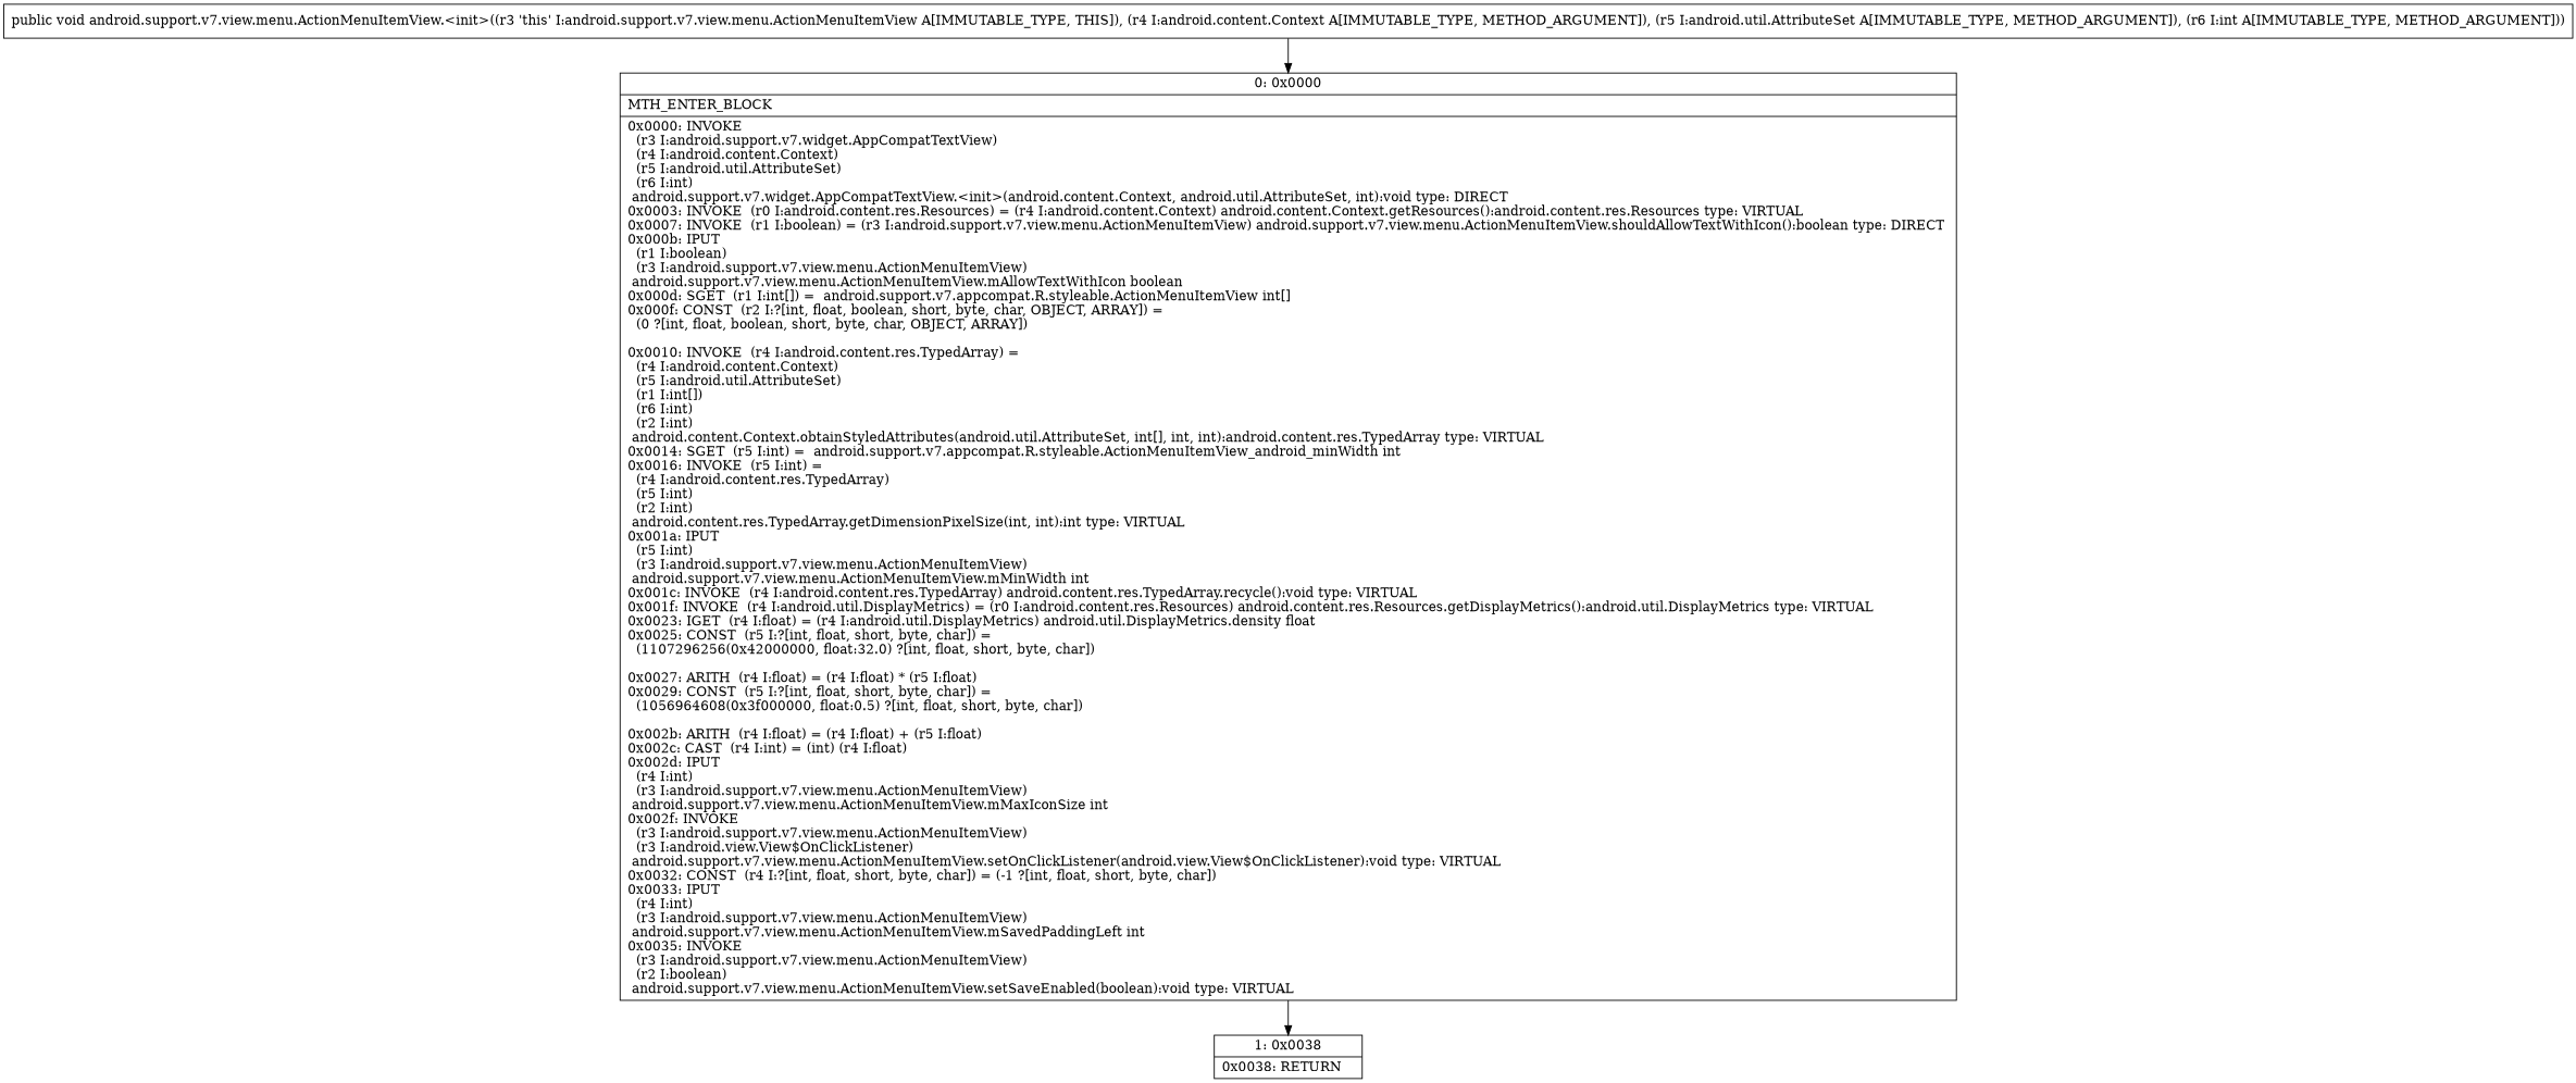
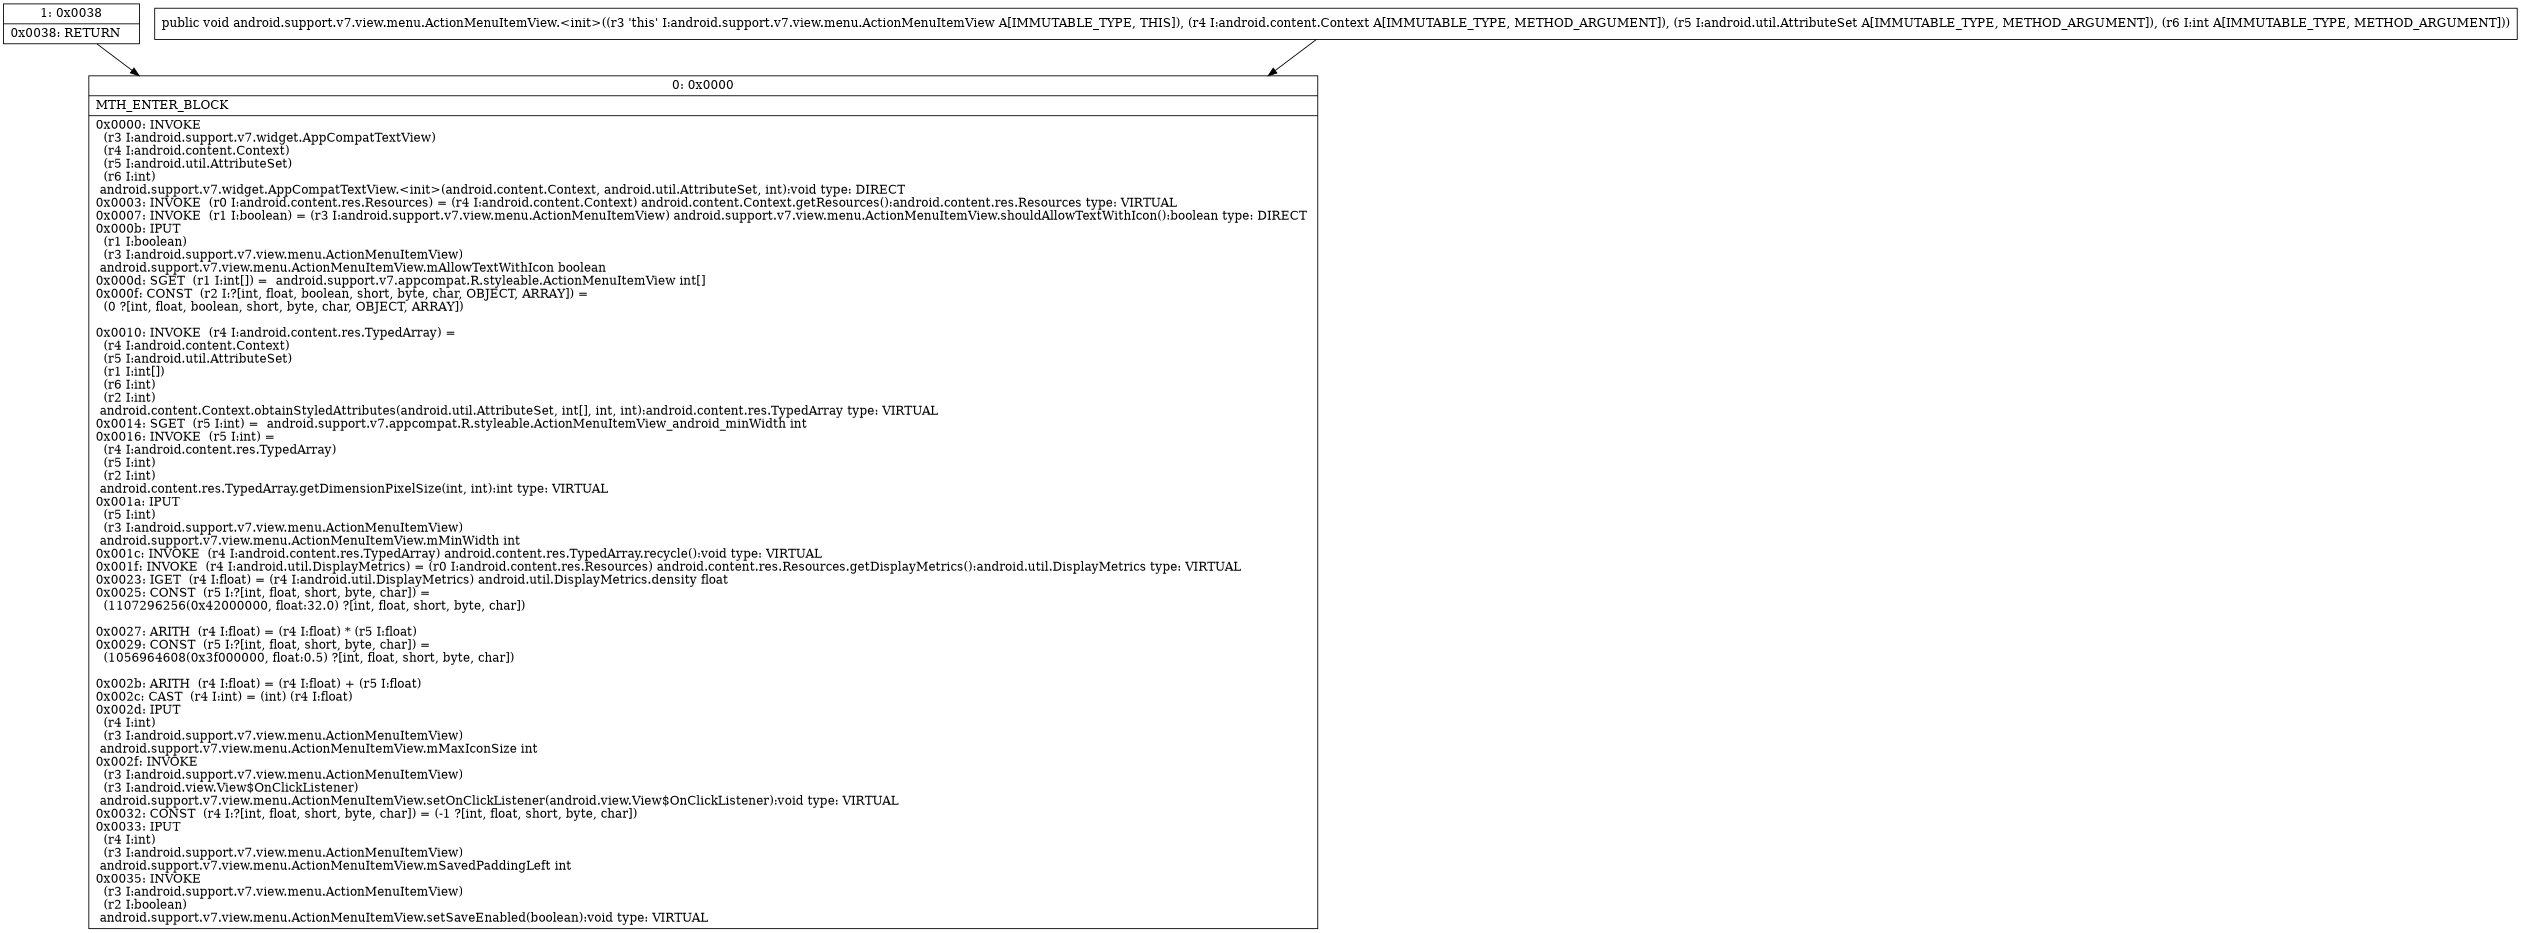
  digraph {
    node [shape=record]
    n1 [label="{0\:\ 0x0000|MTH_ENTER_BLOCK\l|0x0000: INVOKE  \l  (r3 I:android.support.v7.widget.AppCompatTextView)\l  (r4 I:android.content.Context)\l  (r5 I:android.util.AttributeSet)\l  (r6 I:int)\l android.support.v7.widget.AppCompatTextView.\<init\>(android.content.Context, android.util.AttributeSet, int):void type: DIRECT \l0x0003: INVOKE  (r0 I:android.content.res.Resources) = (r4 I:android.content.Context) android.content.Context.getResources():android.content.res.Resources type: VIRTUAL \l0x0007: INVOKE  (r1 I:boolean) = (r3 I:android.support.v7.view.menu.ActionMenuItemView) android.support.v7.view.menu.ActionMenuItemView.shouldAllowTextWithIcon():boolean type: DIRECT \l0x000b: IPUT  \l  (r1 I:boolean)\l  (r3 I:android.support.v7.view.menu.ActionMenuItemView)\l android.support.v7.view.menu.ActionMenuItemView.mAllowTextWithIcon boolean \l0x000d: SGET  (r1 I:int[]) =  android.support.v7.appcompat.R.styleable.ActionMenuItemView int[] \l0x000f: CONST  (r2 I:?[int, float, boolean, short, byte, char, OBJECT, ARRAY]) = \l  (0 ?[int, float, boolean, short, byte, char, OBJECT, ARRAY])\l \l0x0010: INVOKE  (r4 I:android.content.res.TypedArray) = \l  (r4 I:android.content.Context)\l  (r5 I:android.util.AttributeSet)\l  (r1 I:int[])\l  (r6 I:int)\l  (r2 I:int)\l android.content.Context.obtainStyledAttributes(android.util.AttributeSet, int[], int, int):android.content.res.TypedArray type: VIRTUAL \l0x0014: SGET  (r5 I:int) =  android.support.v7.appcompat.R.styleable.ActionMenuItemView_android_minWidth int \l0x0016: INVOKE  (r5 I:int) = \l  (r4 I:android.content.res.TypedArray)\l  (r5 I:int)\l  (r2 I:int)\l android.content.res.TypedArray.getDimensionPixelSize(int, int):int type: VIRTUAL \l0x001a: IPUT  \l  (r5 I:int)\l  (r3 I:android.support.v7.view.menu.ActionMenuItemView)\l android.support.v7.view.menu.ActionMenuItemView.mMinWidth int \l0x001c: INVOKE  (r4 I:android.content.res.TypedArray) android.content.res.TypedArray.recycle():void type: VIRTUAL \l0x001f: INVOKE  (r4 I:android.util.DisplayMetrics) = (r0 I:android.content.res.Resources) android.content.res.Resources.getDisplayMetrics():android.util.DisplayMetrics type: VIRTUAL \l0x0023: IGET  (r4 I:float) = (r4 I:android.util.DisplayMetrics) android.util.DisplayMetrics.density float \l0x0025: CONST  (r5 I:?[int, float, short, byte, char]) = \l  (1107296256(0x42000000, float:32.0) ?[int, float, short, byte, char])\l \l0x0027: ARITH  (r4 I:float) = (r4 I:float) * (r5 I:float) \l0x0029: CONST  (r5 I:?[int, float, short, byte, char]) = \l  (1056964608(0x3f000000, float:0.5) ?[int, float, short, byte, char])\l \l0x002b: ARITH  (r4 I:float) = (r4 I:float) + (r5 I:float) \l0x002c: CAST  (r4 I:int) = (int) (r4 I:float) \l0x002d: IPUT  \l  (r4 I:int)\l  (r3 I:android.support.v7.view.menu.ActionMenuItemView)\l android.support.v7.view.menu.ActionMenuItemView.mMaxIconSize int \l0x002f: INVOKE  \l  (r3 I:android.support.v7.view.menu.ActionMenuItemView)\l  (r3 I:android.view.View$OnClickListener)\l android.support.v7.view.menu.ActionMenuItemView.setOnClickListener(android.view.View$OnClickListener):void type: VIRTUAL \l0x0032: CONST  (r4 I:?[int, float, short, byte, char]) = (\-1 ?[int, float, short, byte, char]) \l0x0033: IPUT  \l  (r4 I:int)\l  (r3 I:android.support.v7.view.menu.ActionMenuItemView)\l android.support.v7.view.menu.ActionMenuItemView.mSavedPaddingLeft int \l0x0035: INVOKE  \l  (r3 I:android.support.v7.view.menu.ActionMenuItemView)\l  (r2 I:boolean)\l android.support.v7.view.menu.ActionMenuItemView.setSaveEnabled(boolean):void type: VIRTUAL \l}"]
    n2 [label="{1\:\ 0x0038|0x0038: RETURN   \l}"]
    n3 [label="{public void android.support.v7.view.menu.ActionMenuItemView.\<init\>((r3 'this' I:android.support.v7.view.menu.ActionMenuItemView A[IMMUTABLE_TYPE, THIS]), (r4 I:android.content.Context A[IMMUTABLE_TYPE, METHOD_ARGUMENT]), (r5 I:android.util.AttributeSet A[IMMUTABLE_TYPE, METHOD_ARGUMENT]), (r6 I:int A[IMMUTABLE_TYPE, METHOD_ARGUMENT])) }"]
-   n1 -> n2
+   n2 -> n1
    n3 -> n1
  }
